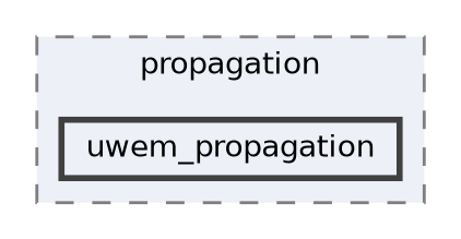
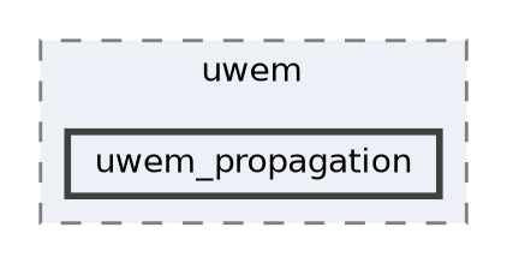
  digraph {
    compound=true
    n1 [color=grey25 fillcolor="#edf0f7" fontname=Helvetica fontsize=10 height=0.2 label=uwem_propagation shape=box style="filled,bold" width=0.4]
    subgraph cluster_1 {
      bgcolor="#edf0f7"
      fontname=Helvetica
      fontsize=10
-     label=propagation
+     label=uwem
      pencolor=grey50
      style="filled,dashed"
      n1
    }
  }
